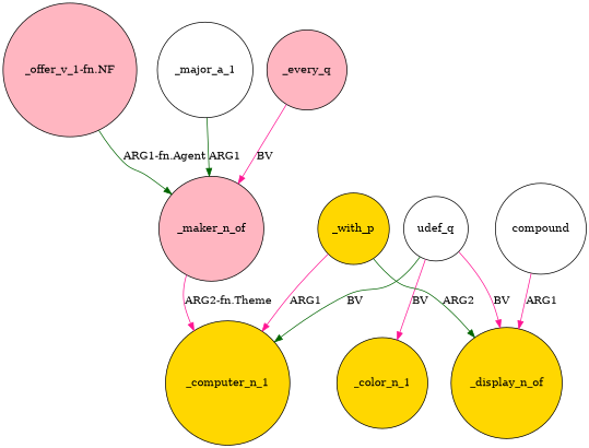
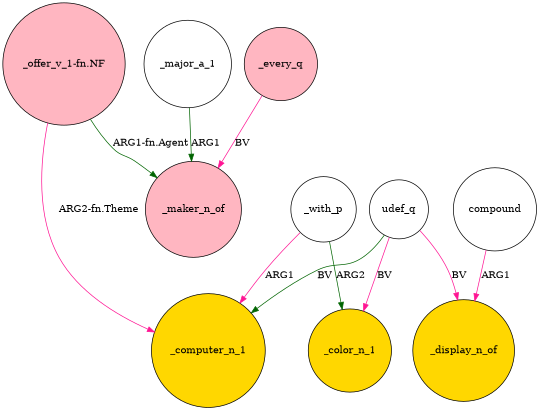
  digraph {
    node [fillcolor=white shape=circle style=filled]
    edge [color=deeppink]
    "_offer_v_1-fn.NF" [fillcolor=lightpink]
    _maker_n_of [fillcolor=lightpink]
    _computer_n_1 [fillcolor=gold]
    _display_n_of [fillcolor=gold]
    compound
    _color_n_1 [fillcolor=gold]
    udef_q
    _major_a_1
    _every_q [fillcolor=lightpink]
-   _with_p [fillcolor=gold]
+   _with_p
    "_offer_v_1-fn.NF" -> _maker_n_of [color=darkgreen label="ARG1-fn.Agent"]
-   _maker_n_of -> _computer_n_1 [label="ARG2-fn.Theme"]
+   "_offer_v_1-fn.NF" -> _computer_n_1 [label="ARG2-fn.Theme"]
    compound -> _display_n_of [label=ARG1]
    udef_q -> _computer_n_1 [color=darkgreen label=BV]
    udef_q -> _display_n_of [label=BV]
    udef_q -> _color_n_1 [label=BV]
    _major_a_1 -> _maker_n_of [color=darkgreen label=ARG1]
    _every_q -> _maker_n_of [label=BV]
    _with_p -> _computer_n_1 [label=ARG1]
-   _with_p -> _display_n_of [color=darkgreen label=ARG2]
+   _with_p -> _color_n_1 [color=darkgreen label=ARG2]
  }
